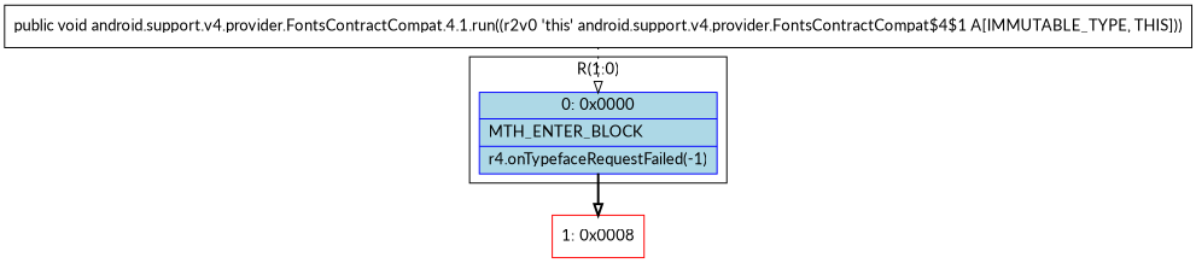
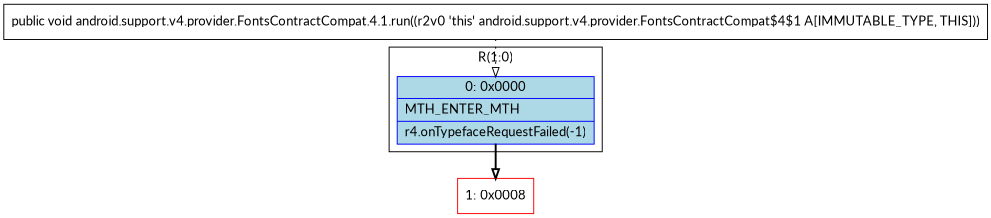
  digraph {
    fontname=Lato
    node [shape=record style=filled fillcolor=white fontname=Lato]
    edge [arrowhead=onormal fontname=Lato]
-   n1 [color=blue label="{0\:\ 0x0000|MTH_ENTER_BLOCK\l|r4.onTypefaceRequestFailed(\-1)\l}" fillcolor=lightblue]
+   n1 [color=blue label="{0\:\ 0x0000|MTH_ENTER_MTH\l|r4.onTypefaceRequestFailed(\-1)\l}" fillcolor=lightblue]
    n2 [color=red label="{1\:\ 0x0008}"]
    n3 [label="{public void android.support.v4.provider.FontsContractCompat.4.1.run((r2v0 'this' android.support.v4.provider.FontsContractCompat$4$1 A[IMMUTABLE_TYPE, THIS])) }"]
    subgraph cluster_1 {
      label="R(1:0)"
      n1
    }
    n1 -> n2 [style=bold]
    n3 -> n1 [style=dotted]
  }
